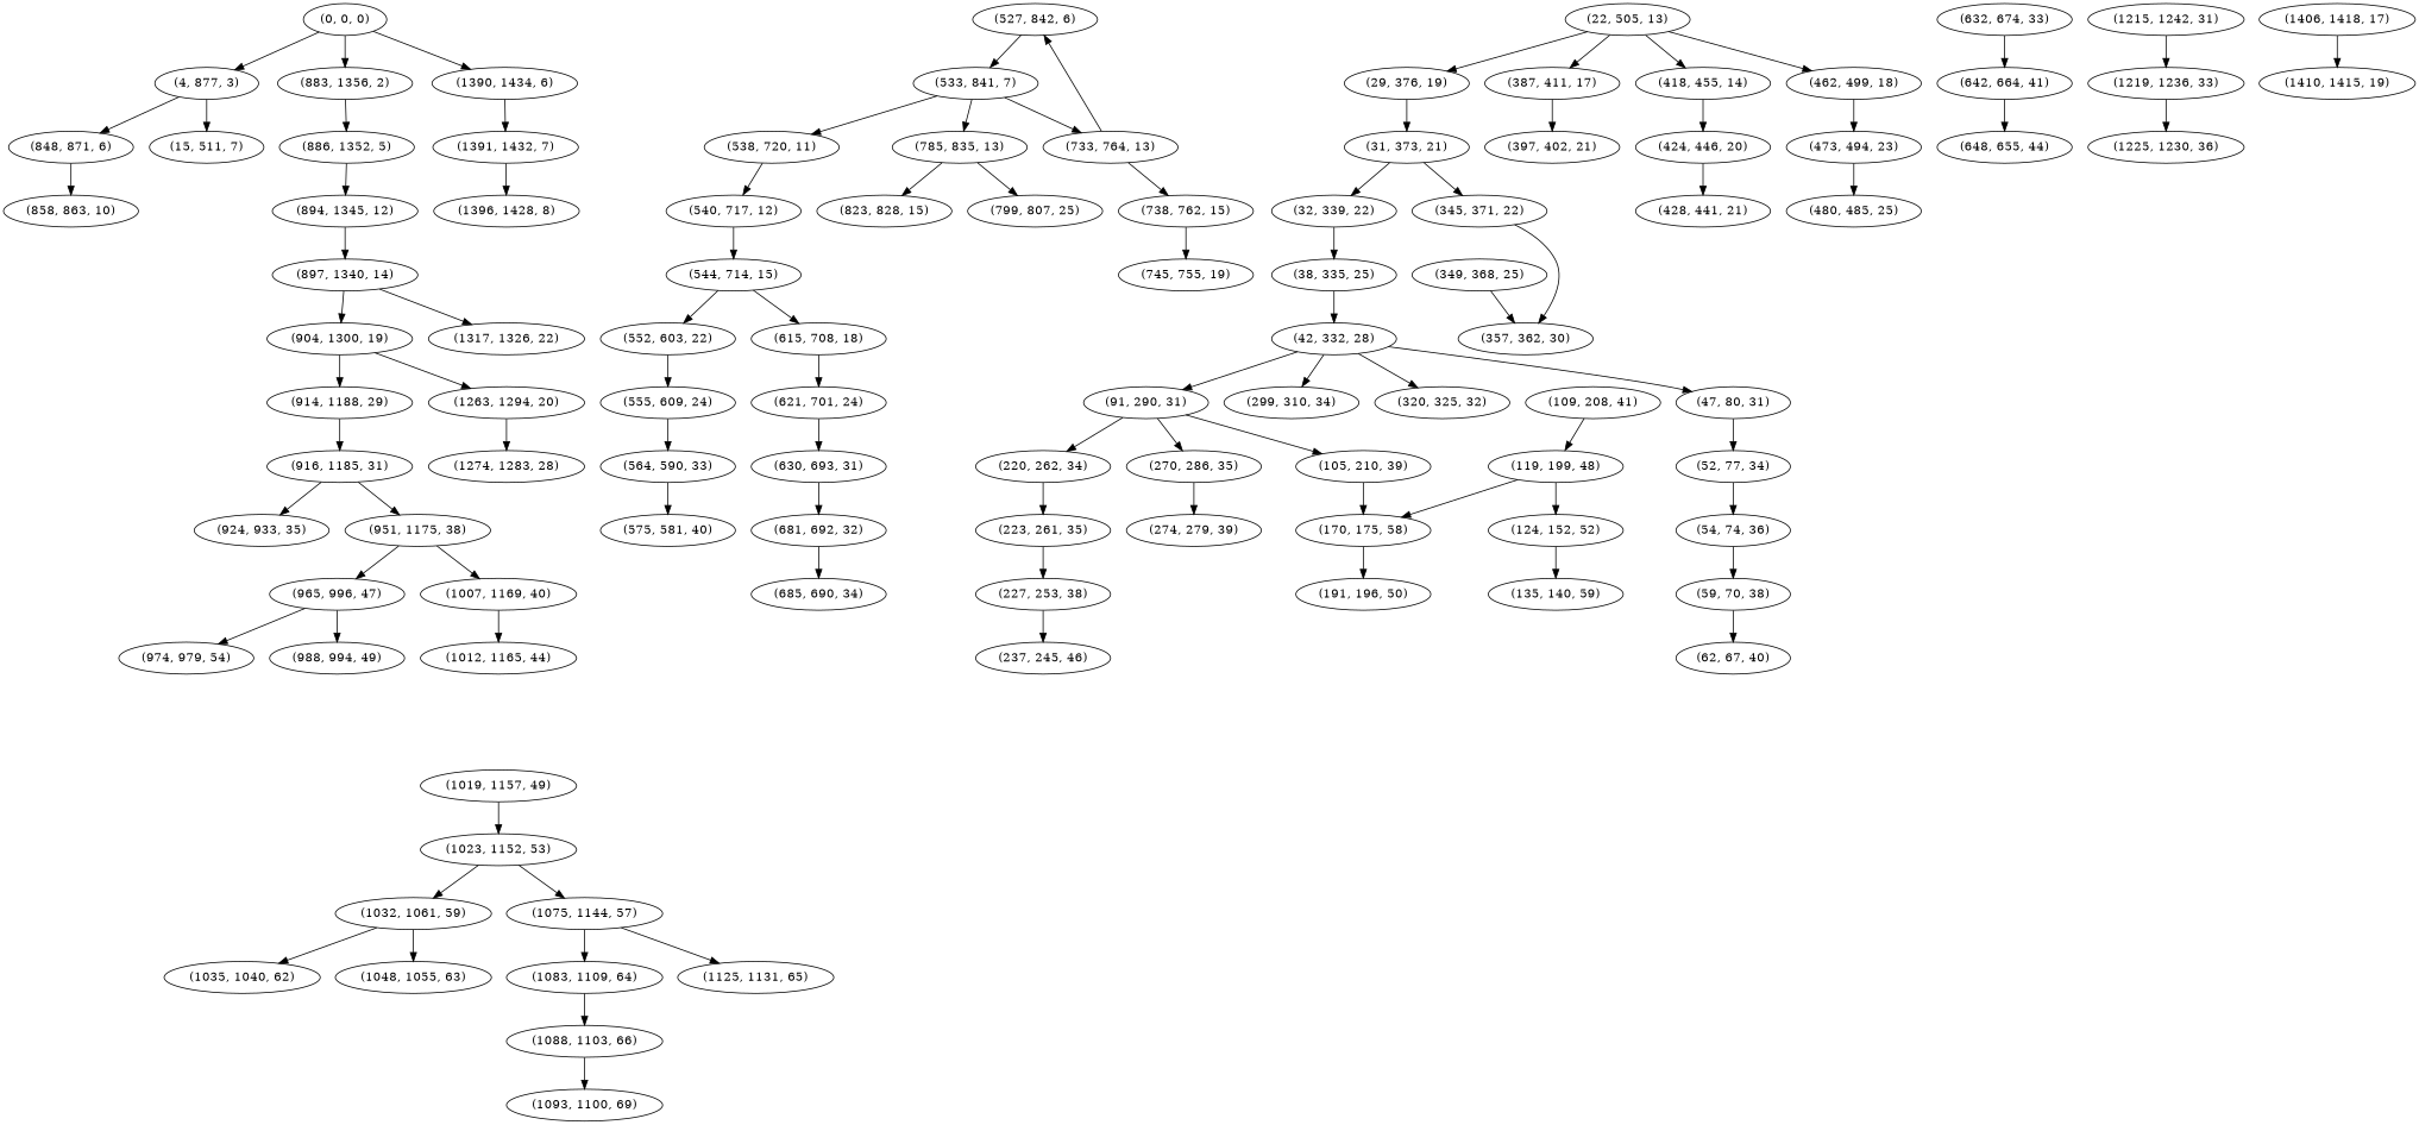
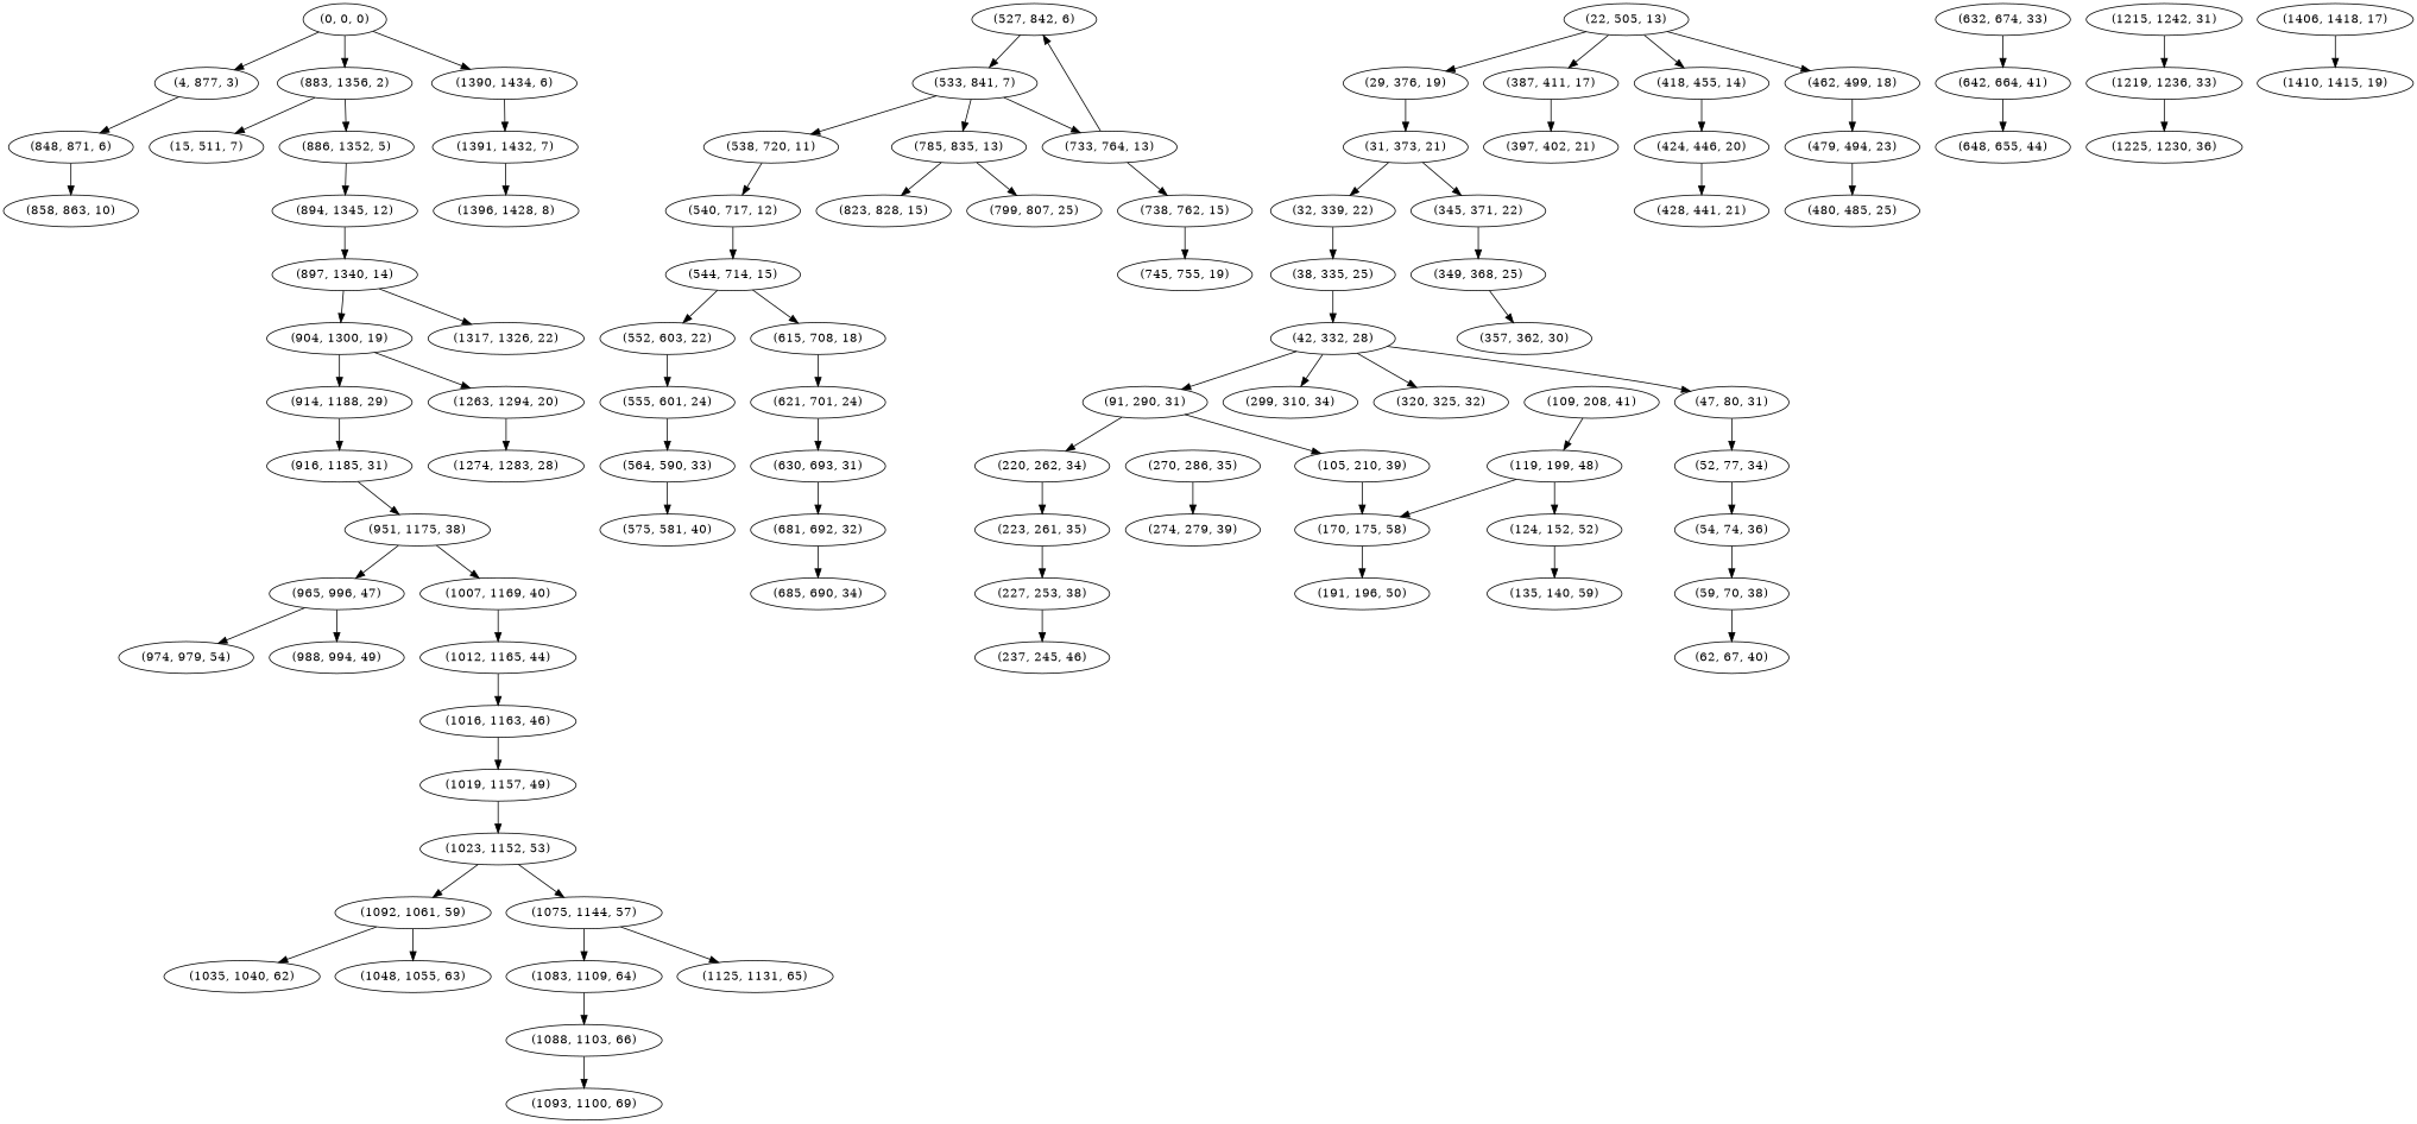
  digraph {
    "(0, 0, 0)"
    "(4, 877, 3)"
    "(883, 1356, 2)"
    "(1390, 1434, 6)"
    "(15, 511, 7)"
    "(848, 871, 6)"
    "(886, 1352, 5)"
    "(1391, 1432, 7)"
    "(527, 842, 6)"
    "(533, 841, 7)"
    "(858, 863, 10)"
    "(22, 505, 13)"
    "(29, 376, 19)"
    "(387, 411, 17)"
    "(418, 455, 14)"
    "(462, 499, 18)"
    "(31, 373, 21)"
    "(397, 402, 21)"
    "(424, 446, 20)"
-   "(473, 494, 23)"
+   "(473, 494, 23)" [label="(479, 494, 23)"]
    "(32, 339, 22)"
    "(345, 371, 22)"
    "(38, 335, 25)"
    "(349, 368, 25)"
    "(42, 332, 28)"
    "(47, 80, 31)"
    "(91, 290, 31)"
    "(299, 310, 34)"
    "(320, 325, 32)"
    "(52, 77, 34)"
    "(105, 210, 39)"
    "(220, 262, 34)"
    "(270, 286, 35)"
    "(54, 74, 36)"
    "(59, 70, 38)"
    "(62, 67, 40)"
    "(170, 175, 58)"
    "(223, 261, 35)"
    "(274, 279, 39)"
    "(109, 208, 41)"
    "(119, 199, 48)"
    "(124, 152, 52)"
    "(135, 140, 59)"
    "(191, 196, 50)"
    "(227, 253, 38)"
    "(237, 245, 46)"
    "(357, 362, 30)"
    "(428, 441, 21)"
    "(480, 485, 25)"
    "(538, 720, 11)"
    "(733, 764, 13)"
    "(785, 835, 13)"
    "(540, 717, 12)"
    "(738, 762, 15)"
    "(799, 807, 25)"
    "(823, 828, 15)"
    "(544, 714, 15)"
    "(552, 603, 22)"
    "(615, 708, 18)"
-   "(555, 601, 24)" [label="(555, 609, 24)"]
+   "(555, 601, 24)"
    "(621, 701, 24)"
    "(564, 590, 33)"
    "(575, 581, 40)"
    "(630, 693, 31)"
    "(681, 692, 32)"
    "(632, 674, 33)"
    "(642, 664, 41)"
    "(685, 690, 34)"
    "(648, 655, 44)"
    "(745, 755, 19)"
    "(894, 1345, 12)"
    "(897, 1340, 14)"
    "(904, 1300, 19)"
    "(1317, 1326, 22)"
    "(914, 1188, 29)"
    "(1263, 1294, 20)"
    "(916, 1185, 31)"
    "(1274, 1283, 28)"
-   "(924, 933, 35)"
    "(951, 1175, 38)"
    "(965, 996, 47)"
    "(1007, 1169, 40)"
    "(974, 979, 54)"
    "(988, 994, 49)"
    "(1012, 1165, 44)"
+   "(1016, 1163, 46)"
    "(1019, 1157, 49)"
    "(1023, 1152, 53)"
-   "(1032, 1061, 59)"
+   "(1032, 1061, 59)" [label="(1092, 1061, 59)"]
    "(1075, 1144, 57)"
    "(1035, 1040, 62)"
    "(1048, 1055, 63)"
    "(1083, 1109, 64)"
    "(1125, 1131, 65)"
    "(1088, 1103, 66)"
    "(1093, 1100, 69)"
    "(1215, 1242, 31)"
    "(1219, 1236, 33)"
    "(1225, 1230, 36)"
    "(1396, 1428, 8)"
    "(1406, 1418, 17)"
    "(1410, 1415, 19)"
    "(0, 0, 0)" -> "(4, 877, 3)"
    "(0, 0, 0)" -> "(883, 1356, 2)"
    "(0, 0, 0)" -> "(1390, 1434, 6)"
-   "(4, 877, 3)" -> "(15, 511, 7)"
+   "(883, 1356, 2)" -> "(15, 511, 7)"
    "(4, 877, 3)" -> "(848, 871, 6)"
    "(883, 1356, 2)" -> "(886, 1352, 5)"
    "(1390, 1434, 6)" -> "(1391, 1432, 7)"
    "(848, 871, 6)" -> "(858, 863, 10)"
    "(886, 1352, 5)" -> "(894, 1345, 12)"
    "(1391, 1432, 7)" -> "(1396, 1428, 8)"
    "(527, 842, 6)" -> "(533, 841, 7)"
    "(533, 841, 7)" -> "(538, 720, 11)"
    "(533, 841, 7)" -> "(733, 764, 13)"
    "(533, 841, 7)" -> "(785, 835, 13)"
    "(22, 505, 13)" -> "(29, 376, 19)"
    "(22, 505, 13)" -> "(387, 411, 17)"
    "(22, 505, 13)" -> "(418, 455, 14)"
    "(22, 505, 13)" -> "(462, 499, 18)"
    "(29, 376, 19)" -> "(31, 373, 21)"
    "(387, 411, 17)" -> "(397, 402, 21)"
    "(418, 455, 14)" -> "(424, 446, 20)"
    "(462, 499, 18)" -> "(473, 494, 23)"
    "(31, 373, 21)" -> "(32, 339, 22)"
    "(31, 373, 21)" -> "(345, 371, 22)"
    "(424, 446, 20)" -> "(428, 441, 21)"
    "(473, 494, 23)" -> "(480, 485, 25)"
    "(32, 339, 22)" -> "(38, 335, 25)"
-   "(345, 371, 22)" -> "(357, 362, 30)"
+   "(345, 371, 22)" -> "(349, 368, 25)"
    "(38, 335, 25)" -> "(42, 332, 28)"
    "(349, 368, 25)" -> "(357, 362, 30)"
    "(42, 332, 28)" -> "(47, 80, 31)"
    "(42, 332, 28)" -> "(91, 290, 31)"
    "(42, 332, 28)" -> "(299, 310, 34)"
    "(42, 332, 28)" -> "(320, 325, 32)"
    "(47, 80, 31)" -> "(52, 77, 34)"
    "(91, 290, 31)" -> "(105, 210, 39)"
    "(91, 290, 31)" -> "(220, 262, 34)"
-   "(91, 290, 31)" -> "(270, 286, 35)"
    "(52, 77, 34)" -> "(54, 74, 36)"
    "(105, 210, 39)" -> "(170, 175, 58)"
    "(220, 262, 34)" -> "(223, 261, 35)"
    "(270, 286, 35)" -> "(274, 279, 39)"
    "(54, 74, 36)" -> "(59, 70, 38)"
    "(59, 70, 38)" -> "(62, 67, 40)"
    "(170, 175, 58)" -> "(191, 196, 50)"
    "(223, 261, 35)" -> "(227, 253, 38)"
    "(109, 208, 41)" -> "(119, 199, 48)"
    "(119, 199, 48)" -> "(170, 175, 58)"
    "(119, 199, 48)" -> "(124, 152, 52)"
    "(124, 152, 52)" -> "(135, 140, 59)"
    "(227, 253, 38)" -> "(237, 245, 46)"
    "(538, 720, 11)" -> "(540, 717, 12)"
    "(733, 764, 13)" -> "(527, 842, 6)"
    "(733, 764, 13)" -> "(738, 762, 15)"
    "(785, 835, 13)" -> "(799, 807, 25)"
    "(785, 835, 13)" -> "(823, 828, 15)"
    "(540, 717, 12)" -> "(544, 714, 15)"
    "(738, 762, 15)" -> "(745, 755, 19)"
    "(544, 714, 15)" -> "(552, 603, 22)"
    "(544, 714, 15)" -> "(615, 708, 18)"
    "(552, 603, 22)" -> "(555, 601, 24)"
    "(615, 708, 18)" -> "(621, 701, 24)"
    "(555, 601, 24)" -> "(564, 590, 33)"
    "(621, 701, 24)" -> "(630, 693, 31)"
    "(564, 590, 33)" -> "(575, 581, 40)"
    "(630, 693, 31)" -> "(681, 692, 32)"
    "(681, 692, 32)" -> "(685, 690, 34)"
    "(632, 674, 33)" -> "(642, 664, 41)"
    "(642, 664, 41)" -> "(648, 655, 44)"
    "(894, 1345, 12)" -> "(897, 1340, 14)"
    "(897, 1340, 14)" -> "(904, 1300, 19)"
    "(897, 1340, 14)" -> "(1317, 1326, 22)"
    "(904, 1300, 19)" -> "(914, 1188, 29)"
    "(904, 1300, 19)" -> "(1263, 1294, 20)"
    "(914, 1188, 29)" -> "(916, 1185, 31)"
    "(1263, 1294, 20)" -> "(1274, 1283, 28)"
-   "(916, 1185, 31)" -> "(924, 933, 35)"
    "(916, 1185, 31)" -> "(951, 1175, 38)"
    "(951, 1175, 38)" -> "(965, 996, 47)"
    "(951, 1175, 38)" -> "(1007, 1169, 40)"
    "(965, 996, 47)" -> "(974, 979, 54)"
    "(965, 996, 47)" -> "(988, 994, 49)"
    "(1007, 1169, 40)" -> "(1012, 1165, 44)"
+   "(1012, 1165, 44)" -> "(1016, 1163, 46)"
+   "(1016, 1163, 46)" -> "(1019, 1157, 49)"
    "(1019, 1157, 49)" -> "(1023, 1152, 53)"
    "(1023, 1152, 53)" -> "(1032, 1061, 59)"
    "(1023, 1152, 53)" -> "(1075, 1144, 57)"
    "(1032, 1061, 59)" -> "(1035, 1040, 62)"
    "(1032, 1061, 59)" -> "(1048, 1055, 63)"
    "(1075, 1144, 57)" -> "(1083, 1109, 64)"
    "(1075, 1144, 57)" -> "(1125, 1131, 65)"
    "(1083, 1109, 64)" -> "(1088, 1103, 66)"
    "(1088, 1103, 66)" -> "(1093, 1100, 69)"
    "(1215, 1242, 31)" -> "(1219, 1236, 33)"
    "(1219, 1236, 33)" -> "(1225, 1230, 36)"
    "(1406, 1418, 17)" -> "(1410, 1415, 19)"
  }
